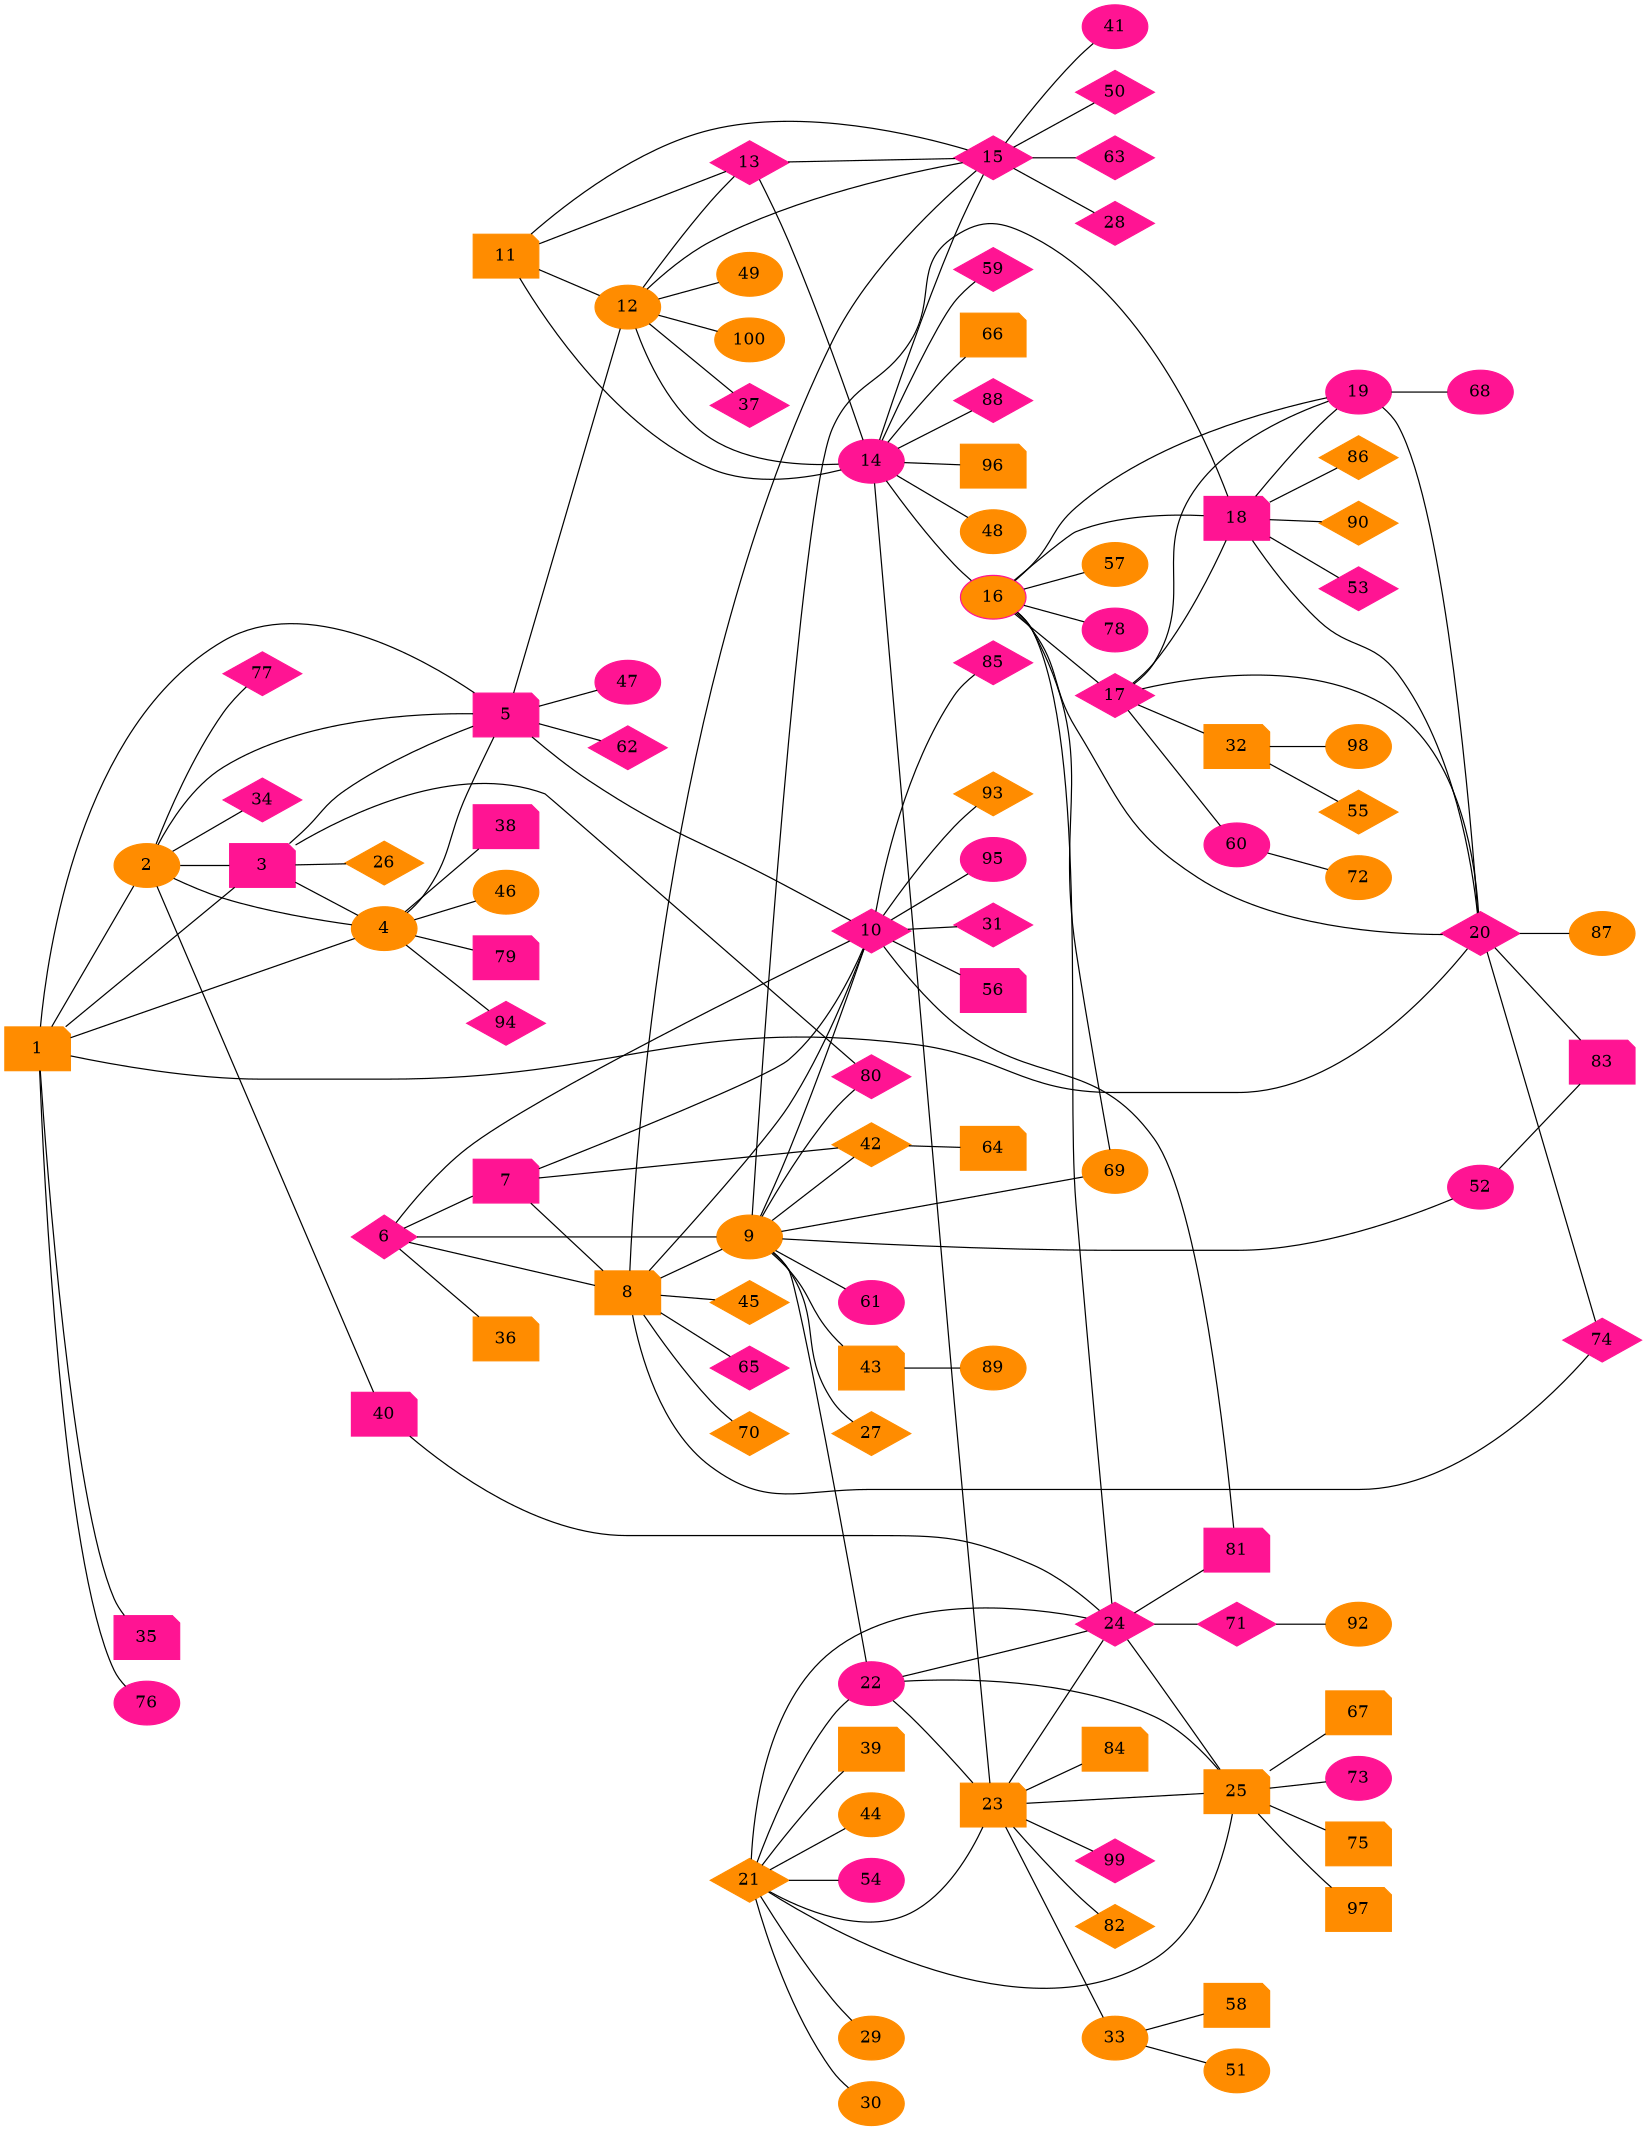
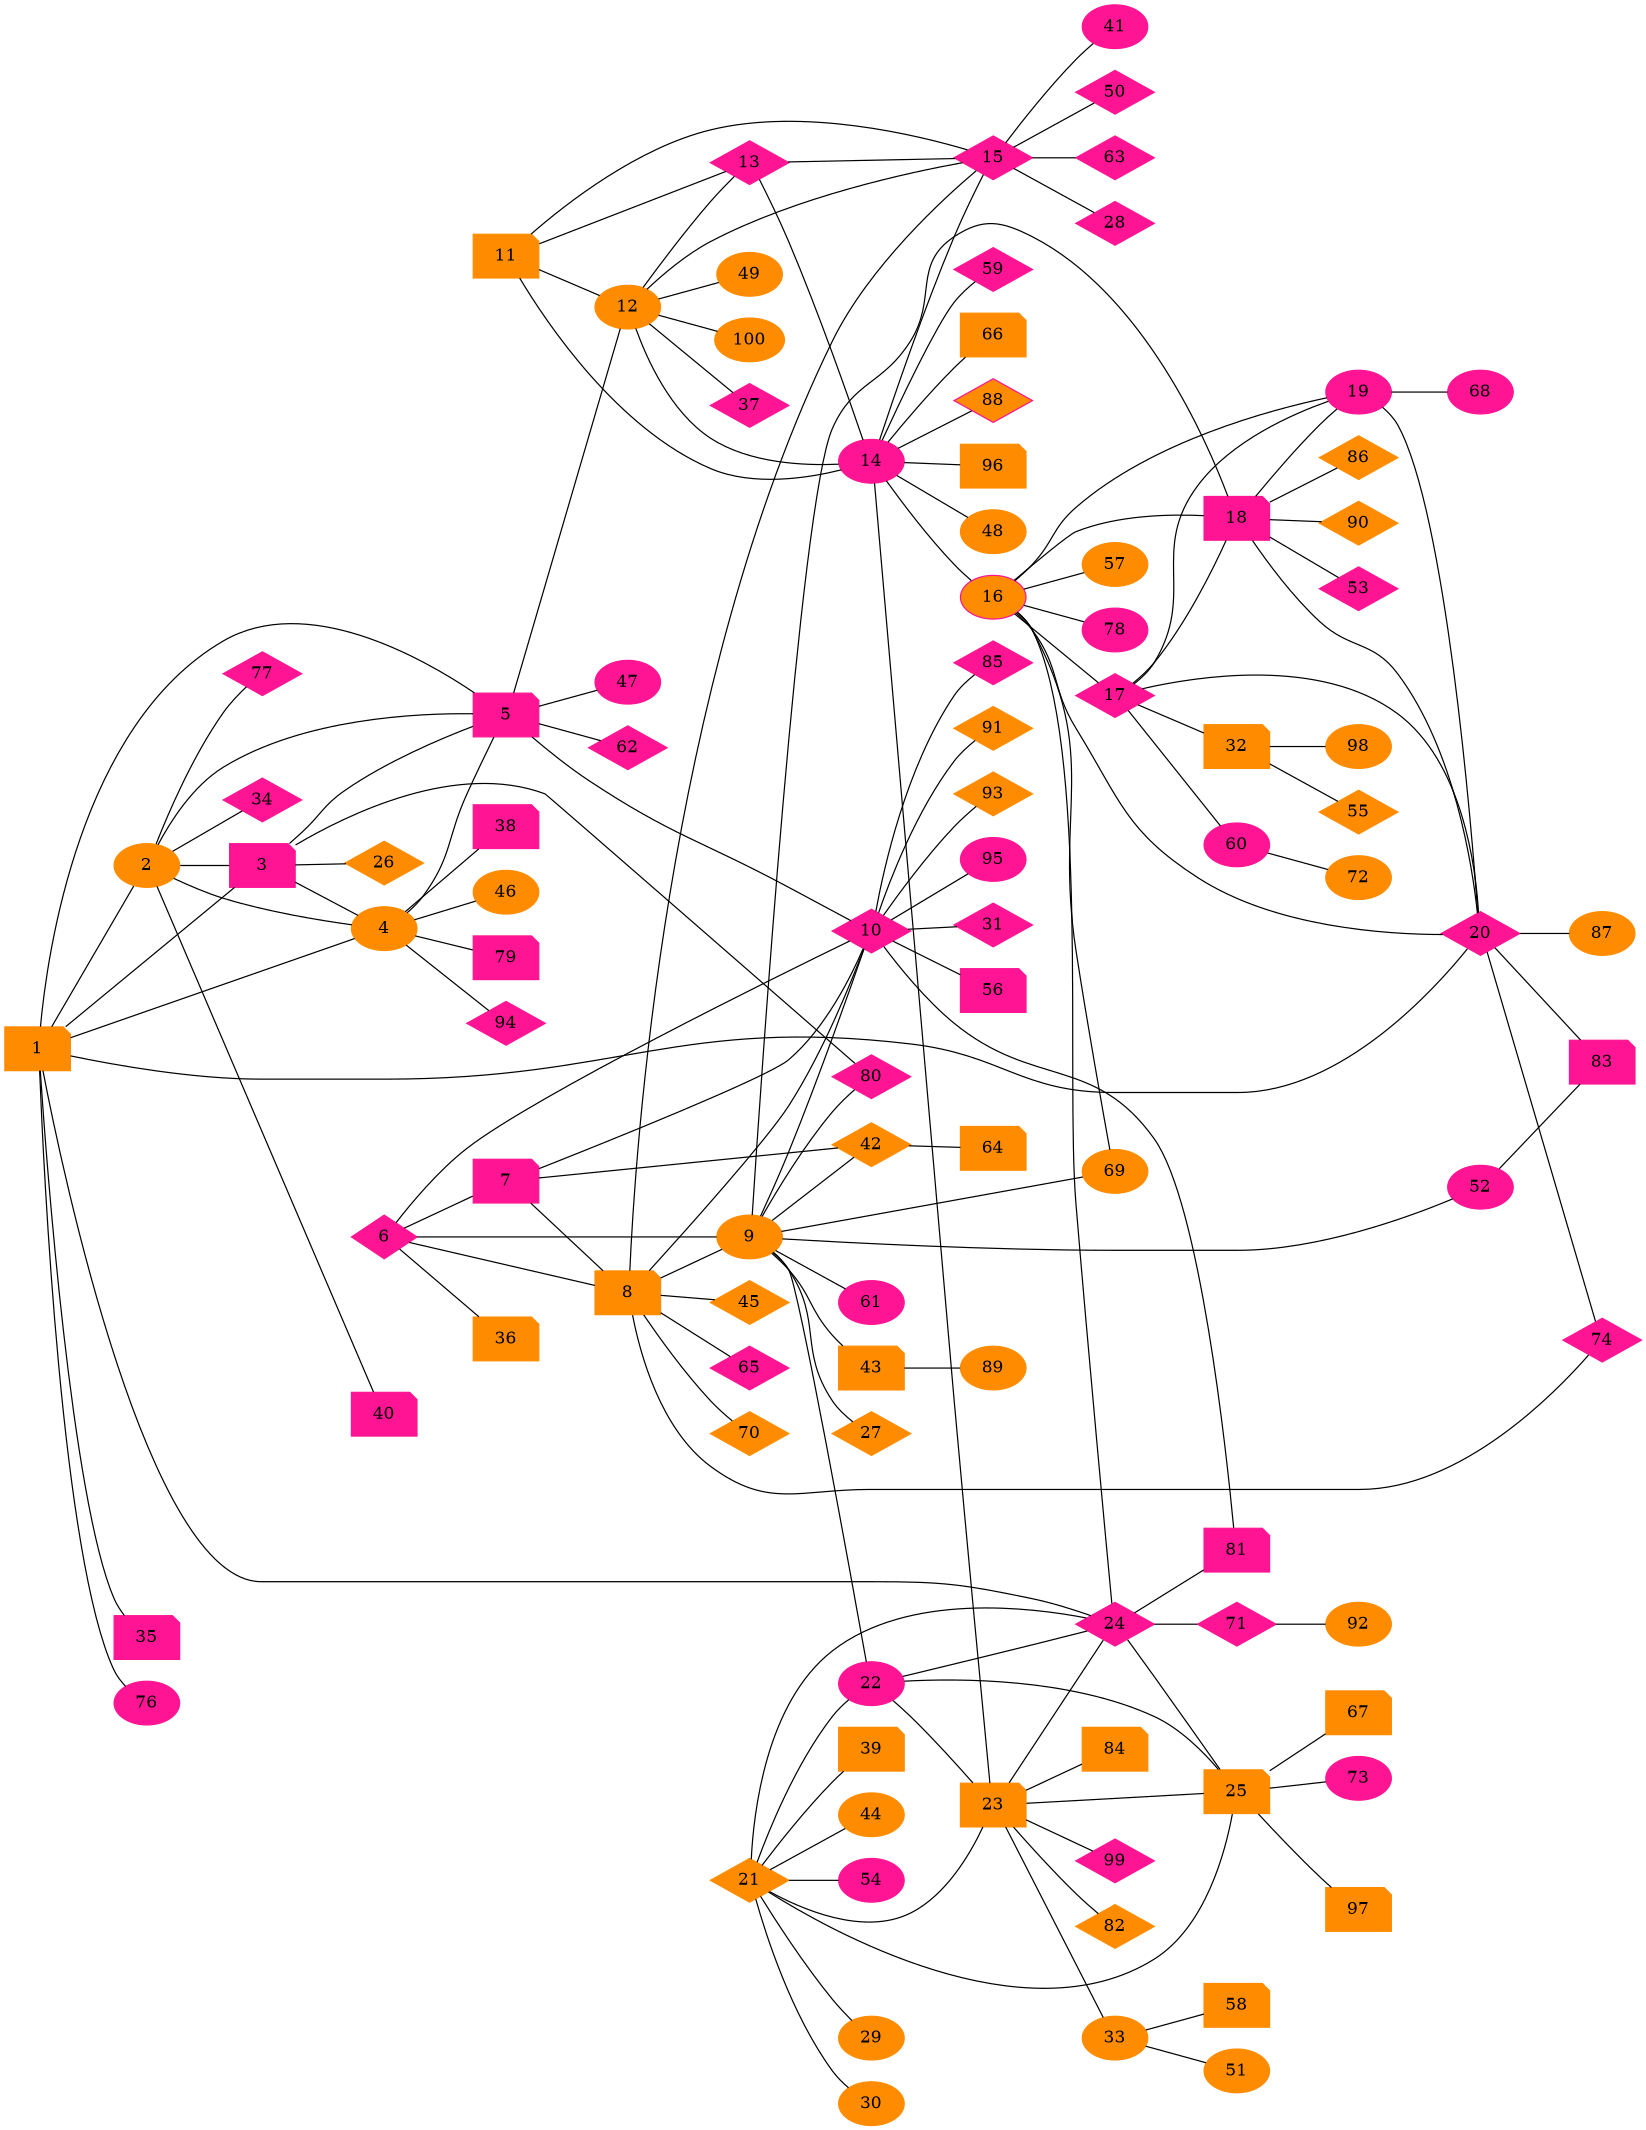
  graph {
    rankdir=LR
    node [color=deeppink shape=diamond style=filled]
    1 [color=darkorange shape=note]
    2 [color=darkorange shape=ellipse]
    3 [shape=note]
    4 [color=darkorange shape=ellipse]
    5 [shape=note]
    20
    24
    35 [shape=note]
    76 [shape=ellipse]
    34
    40 [shape=note]
    77
    26 [color=darkorange]
    80
    38 [shape=note]
    46 [color=darkorange shape=ellipse]
    79 [shape=note]
    94
    10
    12 [color=darkorange shape=ellipse]
    47 [shape=ellipse]
    62
    74
    83 [shape=note]
    87 [color=darkorange shape=ellipse]
    81 [shape=note]
    25 [color=darkorange shape=note]
    71
    31
    56 [shape=note]
    85
+   91 [color=darkorange]
    93 [color=darkorange]
    95 [shape=ellipse]
    15
    13
    14 [shape=ellipse]
    37
    49 [color=darkorange shape=ellipse]
    100 [color=darkorange shape=ellipse]
    6
    7 [shape=note]
    8 [color=darkorange shape=note]
    9 [color=darkorange shape=ellipse]
    36 [color=darkorange shape=note]
    42 [color=darkorange]
    45 [color=darkorange]
    65
    70 [color=darkorange]
    18 [shape=note]
    22 [shape=ellipse]
    27 [color=darkorange]
    43 [color=darkorange shape=note]
    52 [shape=ellipse]
    61 [shape=ellipse]
    69 [color=darkorange shape=ellipse]
    28
    41 [shape=ellipse]
    50
    63
    19 [shape=ellipse]
    53
    86 [color=darkorange]
    90 [color=darkorange]
    23 [color=darkorange shape=note]
    64 [color=darkorange shape=note]
    89 [color=darkorange shape=ellipse]
    11 [color=darkorange shape=note]
    16 [fillcolor=darkorange shape=ellipse]
    48 [color=darkorange shape=ellipse]
    59
    66 [color=darkorange shape=note]
-   88
+   88 [fillcolor=darkorange]
    96 [color=darkorange shape=note]
    17
    57 [color=darkorange shape=ellipse]
    78 [shape=ellipse]
    33 [color=darkorange shape=ellipse]
    82 [color=darkorange]
    84 [color=darkorange shape=note]
    99
    32 [color=darkorange shape=note]
    60 [shape=ellipse]
    68 [shape=ellipse]
    55 [color=darkorange]
    98 [color=darkorange shape=ellipse]
    72 [color=darkorange shape=ellipse]
    21 [color=darkorange]
    29 [color=darkorange shape=ellipse]
    30 [color=darkorange shape=ellipse]
    39 [color=darkorange shape=note]
    44 [color=darkorange shape=ellipse]
    54 [shape=ellipse]
    67 [color=darkorange shape=note]
    73 [shape=ellipse]
-   75 [color=darkorange shape=note]
    97 [color=darkorange shape=note]
    51 [color=darkorange shape=ellipse]
    58 [color=darkorange shape=note]
    92 [color=darkorange shape=ellipse]
    1 -- 2
    1 -- 3
    1 -- 4
    1 -- 5
    1 -- 20
-   40 -- 24
+   1 -- 24
    1 -- 35
    1 -- 76
    2 -- 3
    2 -- 4
    2 -- 5
    2 -- 34
    2 -- 40
    2 -- 77
    3 -- 4
    3 -- 5
    3 -- 26
    3 -- 80
    4 -- 5
    4 -- 38
    4 -- 46
    4 -- 79
    4 -- 94
    5 -- 10
    5 -- 12
    5 -- 47
    5 -- 62
    20 -- 74
    20 -- 83
    20 -- 87
    24 -- 81
    24 -- 25
    24 -- 71
    10 -- 81
    10 -- 31
    10 -- 56
    10 -- 85
+   10 -- 91
    10 -- 93
    10 -- 95
    12 -- 15
    12 -- 13
    12 -- 14
    12 -- 37
    12 -- 49
    12 -- 100
    25 -- 67
    25 -- 73
-   25 -- 75
    25 -- 97
    71 -- 92
    15 -- 28
    15 -- 41
    15 -- 50
    15 -- 63
    13 -- 15
    13 -- 14
    14 -- 15
    14 -- 23
    14 -- 16
    14 -- 48
    14 -- 59
    14 -- 66
    14 -- 88
    14 -- 96
    6 -- 10
    6 -- 7
    6 -- 8
    6 -- 9
    6 -- 36
    7 -- 10
    7 -- 8
    7 -- 42
    8 -- 10
    8 -- 74
    8 -- 15
    8 -- 9
    8 -- 45
    8 -- 65
    8 -- 70
    9 -- 80
    9 -- 10
    9 -- 42
    9 -- 18
    9 -- 22
    9 -- 27
    9 -- 43
    9 -- 52
    9 -- 61
    9 -- 69
    42 -- 64
    18 -- 20
    18 -- 19
    18 -- 53
    18 -- 86
    18 -- 90
    22 -- 24
    22 -- 25
    22 -- 23
    43 -- 89
    52 -- 83
    19 -- 20
    19 -- 68
    23 -- 24
    23 -- 25
    23 -- 33
    23 -- 82
    23 -- 84
    23 -- 99
    11 -- 12
    11 -- 15
    11 -- 13
    11 -- 14
    16 -- 20
    16 -- 24
    16 -- 18
    16 -- 69
    16 -- 19
    16 -- 17
    16 -- 57
    16 -- 78
    17 -- 20
    17 -- 18
    17 -- 19
    17 -- 32
    17 -- 60
    33 -- 51
    33 -- 58
    32 -- 55
    32 -- 98
    60 -- 72
    21 -- 24
    21 -- 25
    21 -- 22
    21 -- 23
    21 -- 29
    21 -- 30
    21 -- 39
    21 -- 44
    21 -- 54
  }
